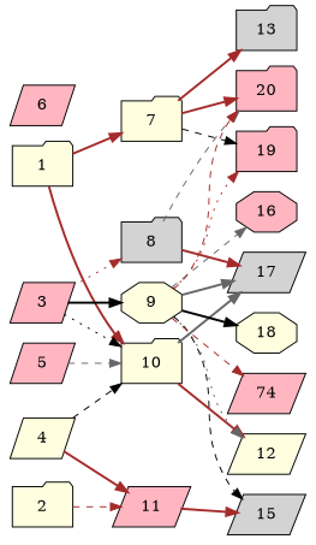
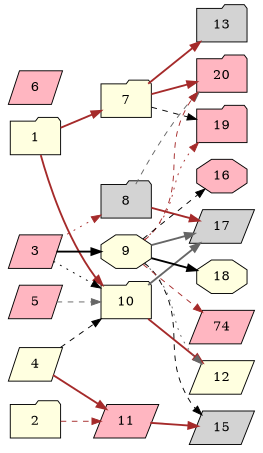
  digraph {
    rankdir=LR
    node [alpha=0.14 fillcolor=lightyellow shape=parallelogram style=filled]
    edge [color=brown style=bold]
    1 [expect_size=22853632 shape=folder]
    7 [alpha=0.04 expect_size=37711872 shape=folder]
    10 [expect_size=16952320 shape=folder]
    13 [alpha=0.18 expect_size=50016256 fillcolor=lightgrey shape=folder]
    19 [alpha=0.17 expect_size=14804992 fillcolor=lightpink shape=folder]
    20 [alpha=0.17 expect_size=46874624 fillcolor=lightpink shape=folder]
    17 [alpha=0.12 expect_size=25138176 fillcolor=lightgrey]
    12 [alpha=0.06 expect_size=25117696]
    2 [alpha=0.11 expect_size=35173376 shape=folder]
    11 [alpha=0.08 expect_size=38266880 fillcolor=lightpink]
    15 [alpha=0.08 expect_size=47801344 fillcolor=lightgrey]
    3 [expect_size=16962560 fillcolor=lightpink]
    8 [alpha=0.11 expect_size=10533888 fillcolor=lightgrey shape=folder]
    9 [expect_size=24403968 shape=octagon]
    n15 [alpha=0.20 expect_size=36545536 fillcolor=lightpink label=74]
    16 [alpha=0.10 expect_size=6449152 fillcolor=lightpink shape=octagon]
    18 [alpha=0.01 expect_size=35039232 shape=octagon]
    4 [alpha=0.05 expect_size=43141120]
    5 [alpha=0.02 expect_size=38765568 fillcolor=lightpink]
    6 [alpha=0.08 expect_size=9978880 fillcolor=lightpink]
    1 -> 7
    1 -> 10
    7 -> 13
    7 -> 19 [color=black style=dashed]
    7 -> 20
    10 -> 17 [color=gray40]
    10 -> 12
    2 -> 11 [style=dashed]
    11 -> 15
    3 -> 10 [color=black style=dotted]
    3 -> 8 [style=dotted]
    3 -> 9 [color=black]
    8 -> 20 [color=gray40 style=dashed]
    8 -> 17
    9 -> 19 [style=dotted]
    9 -> 20 [style=dashed]
    9 -> 17 [color=gray40]
    9 -> 12 [color=gray40 style=dotted]
    9 -> 15 [color=black style=dashed]
    9 -> n15 [style=dashed]
-   9 -> 16 [color=gray40 style=dashed]
+   9 -> 16 [color=black style=dashed]
    9 -> 18 [color=black]
    4 -> 10 [color=black style=dashed]
    4 -> 11
    5 -> 10 [color=gray40 style=dashed]
  }
